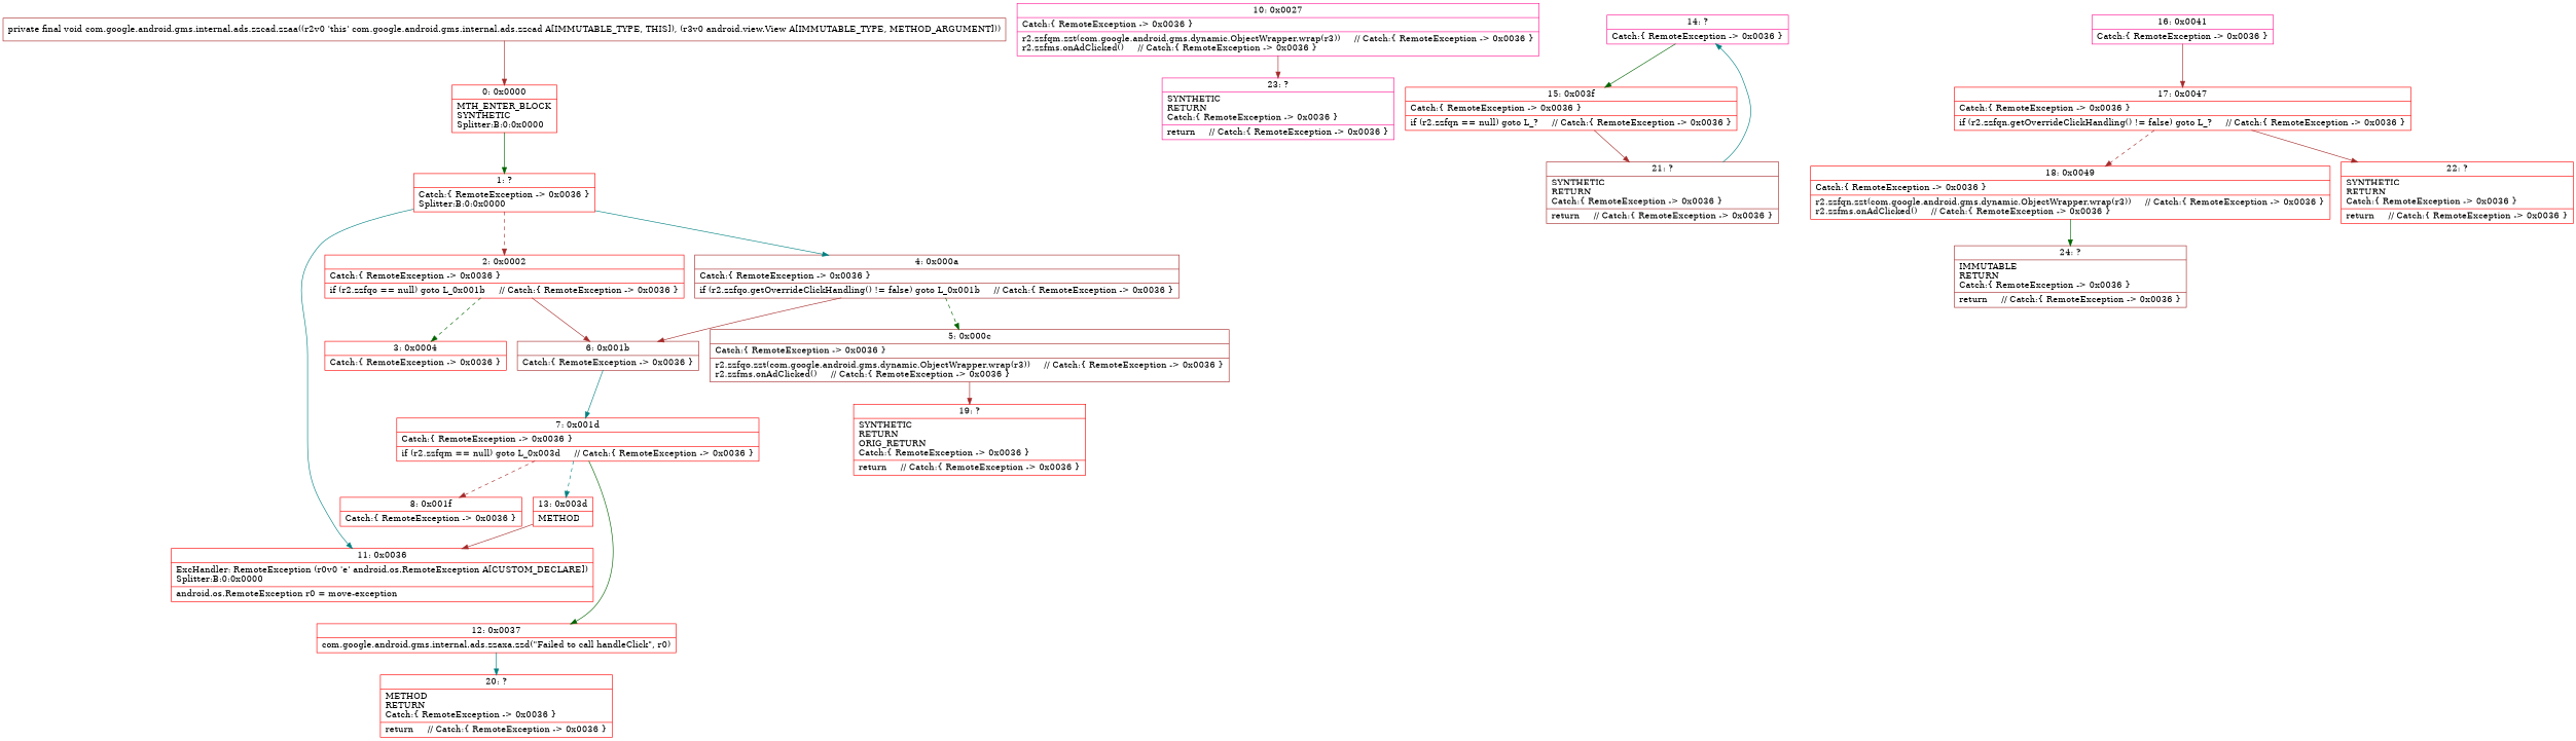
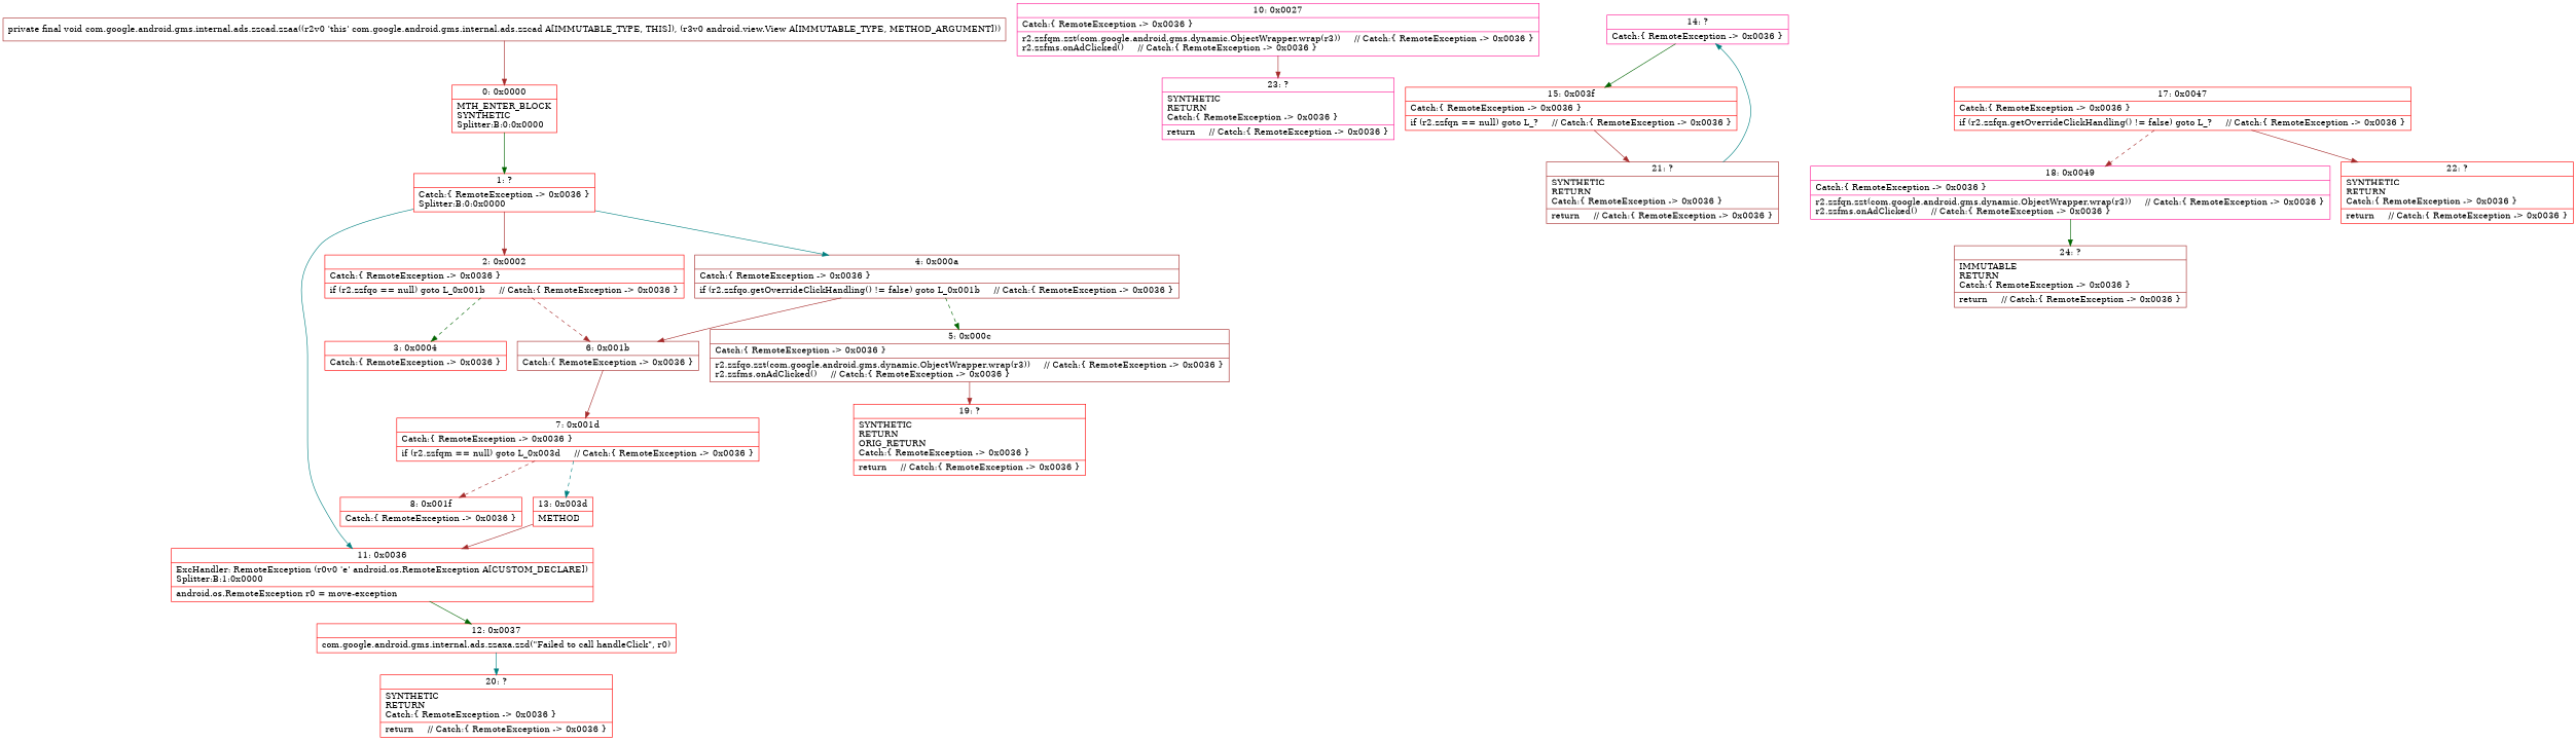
  digraph {
    node [color=red shape=record]
    edge [color=brown]
    n1 [label="{0\:\ 0x0000|MTH_ENTER_BLOCK\lSYNTHETIC\lSplitter:B:0:0x0000\l}"]
    n2 [label="{1\:\ ?|Catch:\{ RemoteException \-\> 0x0036 \}\lSplitter:B:0:0x0000\l}"]
-   n3 [label="{11\:\ 0x0036|ExcHandler: RemoteException (r0v0 'e' android.os.RemoteException A[CUSTOM_DECLARE])\lSplitter:B:0:0x0000\l|android.os.RemoteException r0 = move\-exception\l}"]
+   n3 [label="{11\:\ 0x0036|ExcHandler: RemoteException (r0v0 'e' android.os.RemoteException A[CUSTOM_DECLARE])\lSplitter:B:1:0x0000\l|android.os.RemoteException r0 = move\-exception\l}"]
    n4 [label="{2\:\ 0x0002|Catch:\{ RemoteException \-\> 0x0036 \}\l|if (r2.zzfqo == null) goto L_0x001b     \/\/ Catch:\{ RemoteException \-\> 0x0036 \}\l}"]
    n5 [color=brown label="{4\:\ 0x000a|Catch:\{ RemoteException \-\> 0x0036 \}\l|if (r2.zzfqo.getOverrideClickHandling() != false) goto L_0x001b     \/\/ Catch:\{ RemoteException \-\> 0x0036 \}\l}"]
    n6 [label="{12\:\ 0x0037|com.google.android.gms.internal.ads.zzaxa.zzd(\"Failed to call handleClick\", r0)\l}"]
    n7 [label="{3\:\ 0x0004|Catch:\{ RemoteException \-\> 0x0036 \}\l}"]
    n8 [color=brown label="{6\:\ 0x001b|Catch:\{ RemoteException \-\> 0x0036 \}\l}"]
    n9 [label="{7\:\ 0x001d|Catch:\{ RemoteException \-\> 0x0036 \}\l|if (r2.zzfqm == null) goto L_0x003d     \/\/ Catch:\{ RemoteException \-\> 0x0036 \}\l}"]
    n10 [color=brown label="{5\:\ 0x000c|Catch:\{ RemoteException \-\> 0x0036 \}\l|r2.zzfqo.zzt(com.google.android.gms.dynamic.ObjectWrapper.wrap(r3))     \/\/ Catch:\{ RemoteException \-\> 0x0036 \}\lr2.zzfms.onAdClicked()     \/\/ Catch:\{ RemoteException \-\> 0x0036 \}\l}"]
    n11 [label="{19\:\ ?|SYNTHETIC\lRETURN\lORIG_RETURN\lCatch:\{ RemoteException \-\> 0x0036 \}\l|return     \/\/ Catch:\{ RemoteException \-\> 0x0036 \}\l}"]
    n12 [label="{8\:\ 0x001f|Catch:\{ RemoteException \-\> 0x0036 \}\l}"]
    n13 [label="{13\:\ 0x003d|METHOD\l}"]
    n14 [color=deeppink label="{10\:\ 0x0027|Catch:\{ RemoteException \-\> 0x0036 \}\l|r2.zzfqm.zzt(com.google.android.gms.dynamic.ObjectWrapper.wrap(r3))     \/\/ Catch:\{ RemoteException \-\> 0x0036 \}\lr2.zzfms.onAdClicked()     \/\/ Catch:\{ RemoteException \-\> 0x0036 \}\l}"]
    n15 [color=deeppink label="{23\:\ ?|SYNTHETIC\lRETURN\lCatch:\{ RemoteException \-\> 0x0036 \}\l|return     \/\/ Catch:\{ RemoteException \-\> 0x0036 \}\l}"]
-   n16 [label="{20\:\ ?|METHOD\lRETURN\lCatch:\{ RemoteException \-\> 0x0036 \}\l|return     \/\/ Catch:\{ RemoteException \-\> 0x0036 \}\l}"]
+   n16 [label="{20\:\ ?|SYNTHETIC\lRETURN\lCatch:\{ RemoteException \-\> 0x0036 \}\l|return     \/\/ Catch:\{ RemoteException \-\> 0x0036 \}\l}"]
    n17 [color=deeppink label="{14\:\ ?|Catch:\{ RemoteException \-\> 0x0036 \}\l}"]
    n18 [label="{15\:\ 0x003f|Catch:\{ RemoteException \-\> 0x0036 \}\l|if (r2.zzfqn == null) goto L_?     \/\/ Catch:\{ RemoteException \-\> 0x0036 \}\l}"]
    n19 [color=brown label="{21\:\ ?|SYNTHETIC\lRETURN\lCatch:\{ RemoteException \-\> 0x0036 \}\l|return     \/\/ Catch:\{ RemoteException \-\> 0x0036 \}\l}"]
-   n20 [color=deeppink label="{16\:\ 0x0041|Catch:\{ RemoteException \-\> 0x0036 \}\l}"]
    n21 [label="{17\:\ 0x0047|Catch:\{ RemoteException \-\> 0x0036 \}\l|if (r2.zzfqn.getOverrideClickHandling() != false) goto L_?     \/\/ Catch:\{ RemoteException \-\> 0x0036 \}\l}"]
-   n22 [label="{18\:\ 0x0049|Catch:\{ RemoteException \-\> 0x0036 \}\l|r2.zzfqn.zzt(com.google.android.gms.dynamic.ObjectWrapper.wrap(r3))     \/\/ Catch:\{ RemoteException \-\> 0x0036 \}\lr2.zzfms.onAdClicked()     \/\/ Catch:\{ RemoteException \-\> 0x0036 \}\l}"]
+   n22 [color=deeppink label="{18\:\ 0x0049|Catch:\{ RemoteException \-\> 0x0036 \}\l|r2.zzfqn.zzt(com.google.android.gms.dynamic.ObjectWrapper.wrap(r3))     \/\/ Catch:\{ RemoteException \-\> 0x0036 \}\lr2.zzfms.onAdClicked()     \/\/ Catch:\{ RemoteException \-\> 0x0036 \}\l}"]
    n23 [label="{22\:\ ?|SYNTHETIC\lRETURN\lCatch:\{ RemoteException \-\> 0x0036 \}\l|return     \/\/ Catch:\{ RemoteException \-\> 0x0036 \}\l}"]
    n24 [color=brown label="{24\:\ ?|IMMUTABLE\lRETURN\lCatch:\{ RemoteException \-\> 0x0036 \}\l|return     \/\/ Catch:\{ RemoteException \-\> 0x0036 \}\l}"]
    n25 [color=brown label="{private final void com.google.android.gms.internal.ads.zzcad.zzaa((r2v0 'this' com.google.android.gms.internal.ads.zzcad A[IMMUTABLE_TYPE, THIS]), (r3v0 android.view.View A[IMMUTABLE_TYPE, METHOD_ARGUMENT])) }"]
    n1 -> n2 [color=darkgreen]
    n2 -> n3 [color=teal]
-   n2 -> n4 [style=dashed]
+   n2 -> n4
    n2 -> n5 [color=teal]
-   n9 -> n6 [color=darkgreen]
+   n3 -> n6 [color=darkgreen]
    n4 -> n7 [color=darkgreen style=dashed]
-   n4 -> n8
+   n4 -> n8 [style=dashed]
    n5 -> n8
    n5 -> n10 [color=darkgreen style=dashed]
    n6 -> n16 [color=teal]
-   n8 -> n9 [color=teal]
+   n8 -> n9
    n9 -> n12 [style=dashed]
    n9 -> n13 [color=teal style=dashed]
    n10 -> n11
    n13 -> n3
    n14 -> n15
    n17 -> n18 [color=darkgreen]
    n18 -> n19
    n19 -> n17 [color=teal]
-   n20 -> n21
    n21 -> n22 [style=dashed]
    n21 -> n23
    n22 -> n24 [color=darkgreen]
    n25 -> n1
  }
